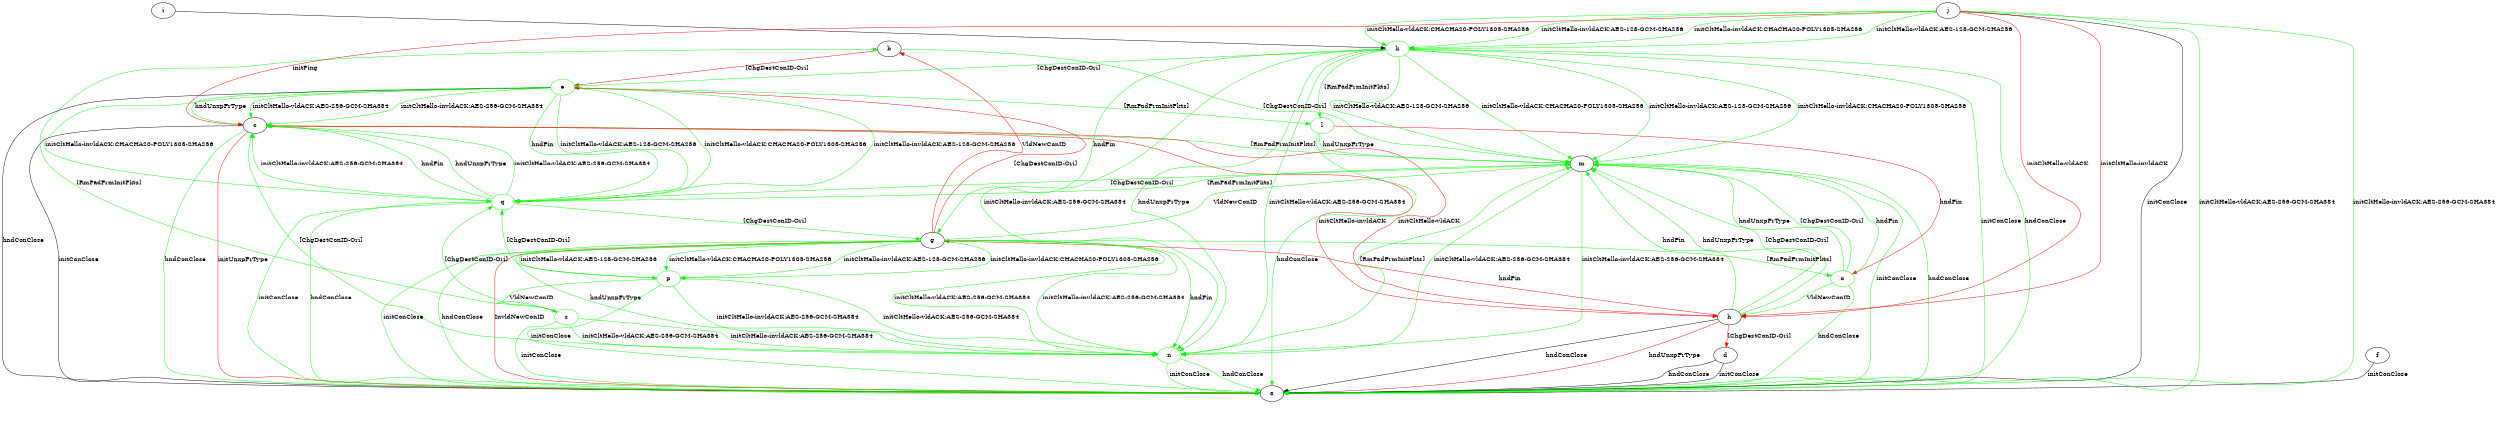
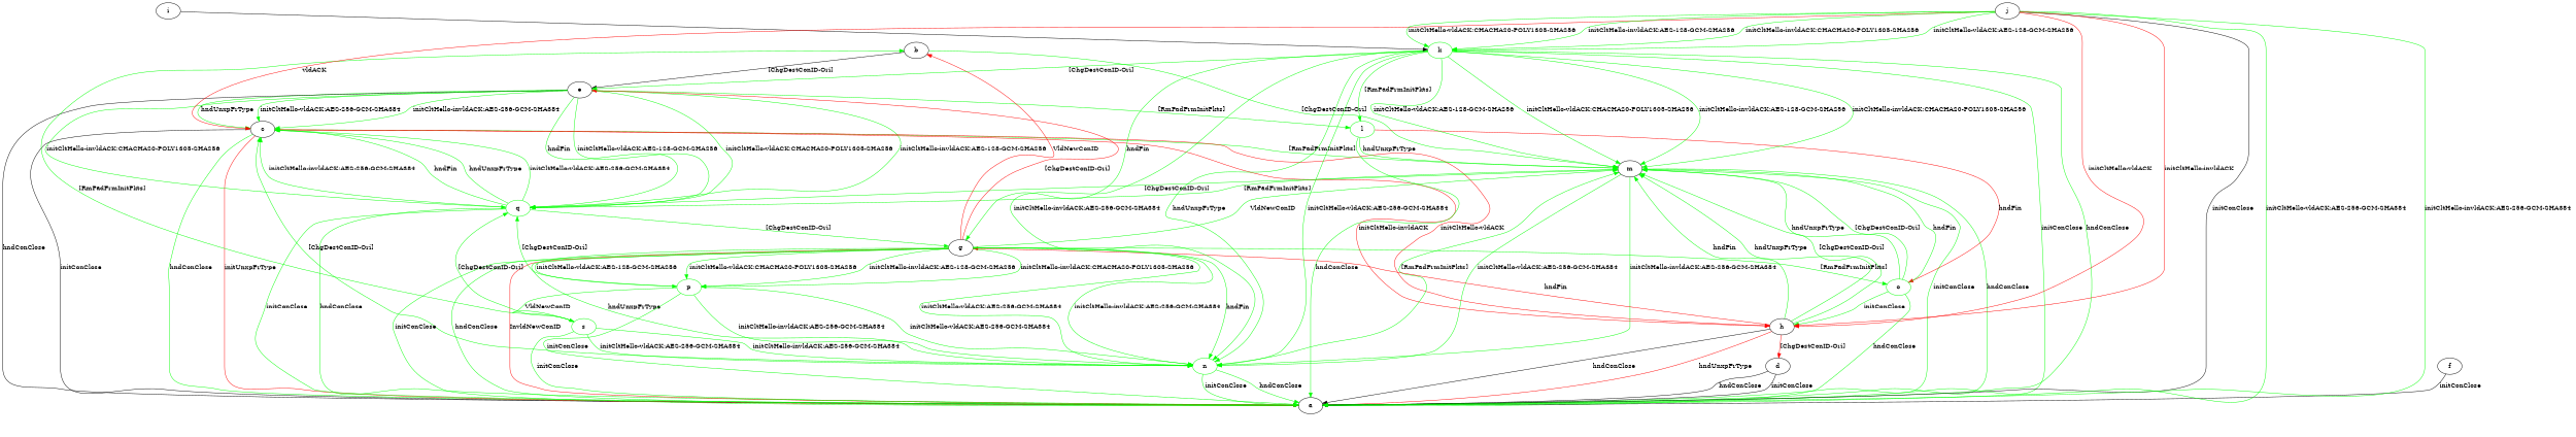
  digraph {
    edge [color=green]
    b
-   e [color=green]
+   e
    m [color=black]
    c
    a
    l [color=green]
    q [color=green]
    n [color=green]
    h
    o [color=green]
    g
    d
    p [color=green]
    f
    s [color=green]
    k [color=green]
    i
    j
-   b -> e [color=red label="[ChgDestConID-Ori] "]
+   b -> e [color=black label="[ChgDestConID-Ori] "]
    b -> m [label="[ChgDestConID-Ori] "]
    e -> c [label="initCltHello-vldACK:AES-256-GCM-SHA384 "]
    e -> c [label="initCltHello-invldACK:AES-256-GCM-SHA384 "]
    e -> c [label="hndUnxpFrType "]
    e -> a [label="hndConClose " color=""]
    e -> l [label="[RmPadFrmInitPkts] "]
    e -> q [label="initCltHello-vldACK:AES-128-GCM-SHA256 "]
    e -> q [label="initCltHello-vldACK:CHACHA20-POLY1305-SHA256 "]
    e -> q [label="initCltHello-invldACK:AES-128-GCM-SHA256 "]
    e -> q [label="initCltHello-invldACK:CHACHA20-POLY1305-SHA256 "]
    e -> q [label="hndFin "]
    m -> a [label="initConClose "]
    m -> a [label="hndConClose "]
    m -> q [label="[ChgDestConID-Ori] "]
    m -> n [label="initCltHello-vldACK:AES-256-GCM-SHA384 "]
    m -> n [label="initCltHello-invldACK:AES-256-GCM-SHA384 "]
    c -> m [label="[RmPadFrmInitPkts] "]
    c -> a [label="initConClose " color=""]
    c -> a [label="hndConClose "]
    c -> a [color=red label="initUnxpFrType "]
    c -> h [color=red label="initCltHello-vldACK "]
    c -> h [color=red label="initCltHello-invldACK "]
    l -> m [label="hndUnxpFrType "]
    l -> a [label="hndConClose "]
    l -> o [color=red label="hndFin "]
    q -> m [label="[RmPadFrmInitPkts] "]
    q -> c [label="initCltHello-vldACK:AES-256-GCM-SHA384 "]
    q -> c [label="initCltHello-invldACK:AES-256-GCM-SHA384 "]
    q -> c [label="hndFin "]
    q -> c [label="hndUnxpFrType "]
    q -> a [label="initConClose "]
    q -> a [label="hndConClose "]
    q -> g [label="[ChgDestConID-Ori] "]
    n -> m [label="[RmPadFrmInitPkts] "]
    n -> c [label="[ChgDestConID-Ori] "]
    n -> a [label="initConClose "]
    n -> a [label="hndConClose "]
    h -> m [label="hndFin "]
    h -> m [label="hndUnxpFrType "]
    h -> m [label="[ChgDestConID-Ori] "]
    h -> a [label="hndConClose " color=""]
    h -> a [color=red label="hndUnxpFrType "]
    h -> g [color=red label="hndFin "]
    h -> d [color=red label="[ChgDestConID-Ori] "]
    o -> m [label="hndFin "]
    o -> m [label="hndUnxpFrType "]
    o -> m [label="[ChgDestConID-Ori] "]
    o -> a [label="hndConClose "]
-   o -> h [label="VldNewConID "]
+   o -> h [label="initConClose "]
    g -> b [color=red label="VldNewConID "]
    g -> e [color=red label="[ChgDestConID-Ori] "]
    g -> m [label="VldNewConID "]
    g -> a [label="initConClose "]
    g -> a [label="hndConClose "]
    g -> a [color=red label="InvldNewConID "]
    g -> n [label="initCltHello-vldACK:AES-256-GCM-SHA384 "]
    g -> n [label="initCltHello-invldACK:AES-256-GCM-SHA384 "]
    g -> n [label="hndFin "]
    g -> n [label="hndUnxpFrType "]
    g -> o [label="[RmPadFrmInitPkts] "]
    g -> p [label="initCltHello-vldACK:AES-128-GCM-SHA256 "]
    g -> p [label="initCltHello-vldACK:CHACHA20-POLY1305-SHA256 "]
    g -> p [label="initCltHello-invldACK:AES-128-GCM-SHA256 "]
    g -> p [label="initCltHello-invldACK:CHACHA20-POLY1305-SHA256 "]
    d -> a [label="initConClose " color=""]
    d -> a [label="hndConClose " color=""]
    p -> a [label="initConClose "]
    p -> q [label="[ChgDestConID-Ori] "]
    p -> n [label="initCltHello-vldACK:AES-256-GCM-SHA384 "]
    p -> n [label="initCltHello-invldACK:AES-256-GCM-SHA384 "]
    p -> s [label="VldNewConID "]
    f -> a [label="initConClose " color=""]
    s -> b [label="[RmPadFrmInitPkts] "]
    s -> a [label="initConClose "]
    s -> q [label="[ChgDestConID-Ori] "]
    s -> n [label="initCltHello-vldACK:AES-256-GCM-SHA384 "]
    s -> n [label="initCltHello-invldACK:AES-256-GCM-SHA384 "]
    k -> e [label="[ChgDestConID-Ori] "]
    k -> m [label="initCltHello-vldACK:AES-128-GCM-SHA256 "]
    k -> m [label="initCltHello-vldACK:CHACHA20-POLY1305-SHA256 "]
    k -> m [label="initCltHello-invldACK:AES-128-GCM-SHA256 "]
    k -> m [label="initCltHello-invldACK:CHACHA20-POLY1305-SHA256 "]
    k -> a [label="initConClose "]
    k -> a [label="hndConClose "]
    k -> l [label="[RmPadFrmInitPkts] "]
    k -> n [label="initCltHello-vldACK:AES-256-GCM-SHA384 "]
    k -> n [label="initCltHello-invldACK:AES-256-GCM-SHA384 "]
    k -> n [label="hndUnxpFrType "]
    k -> g [label="hndFin "]
    i -> k [color=""]
-   j -> c [color=red label="initPing "]
+   j -> c [color=red label="vldACK "]
    j -> a [label="initConClose " color=""]
    j -> a [label="initCltHello-vldACK:AES-256-GCM-SHA384 "]
    j -> a [label="initCltHello-invldACK:AES-256-GCM-SHA384 "]
    j -> h [color=red label="initCltHello-vldACK "]
    j -> h [color=red label="initCltHello-invldACK "]
    j -> k [label="initCltHello-vldACK:AES-128-GCM-SHA256 "]
    j -> k [label="initCltHello-vldACK:CHACHA20-POLY1305-SHA256 "]
    j -> k [label="initCltHello-invldACK:AES-128-GCM-SHA256 "]
    j -> k [label="initCltHello-invldACK:CHACHA20-POLY1305-SHA256 "]
  }
